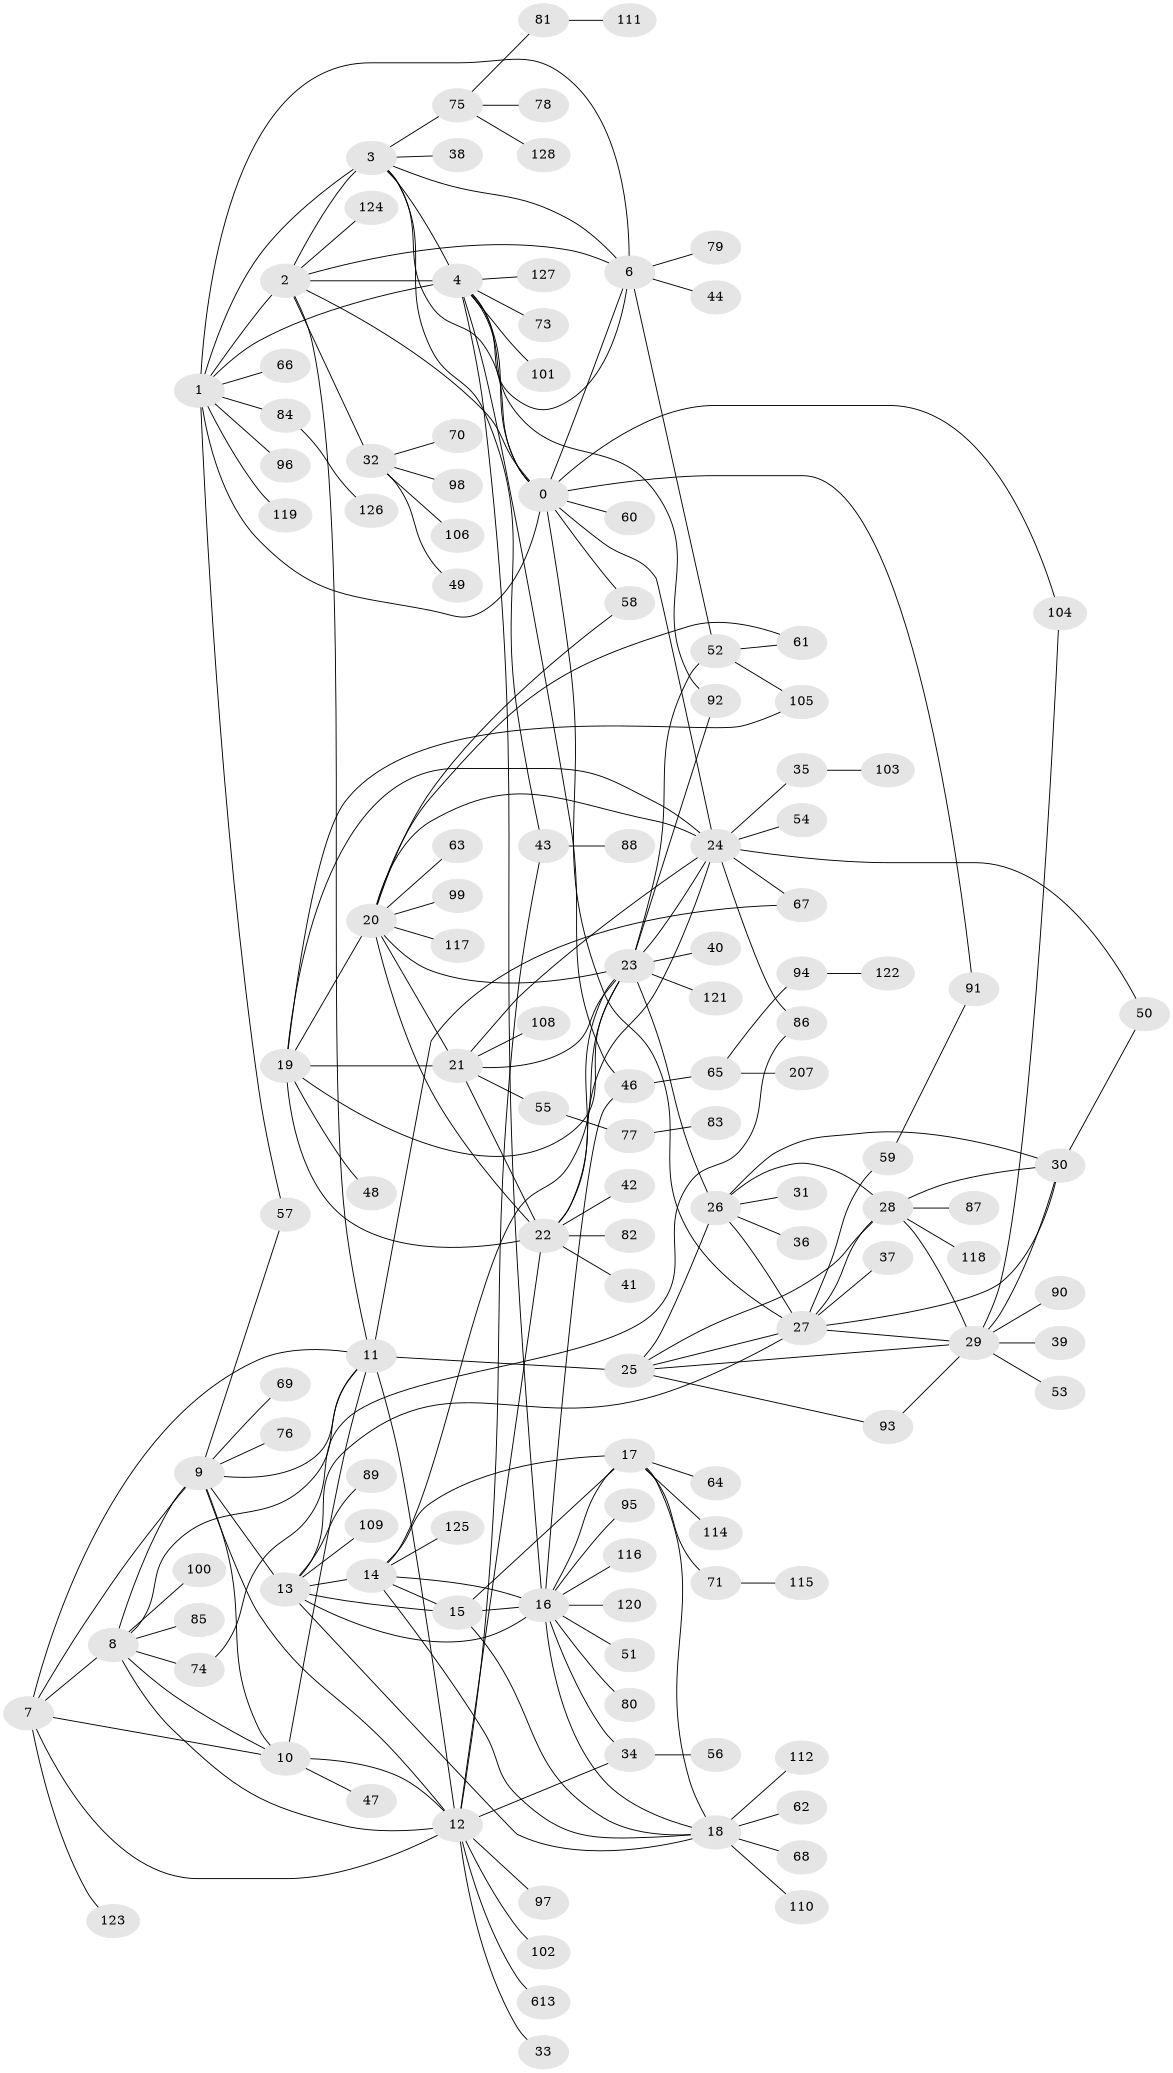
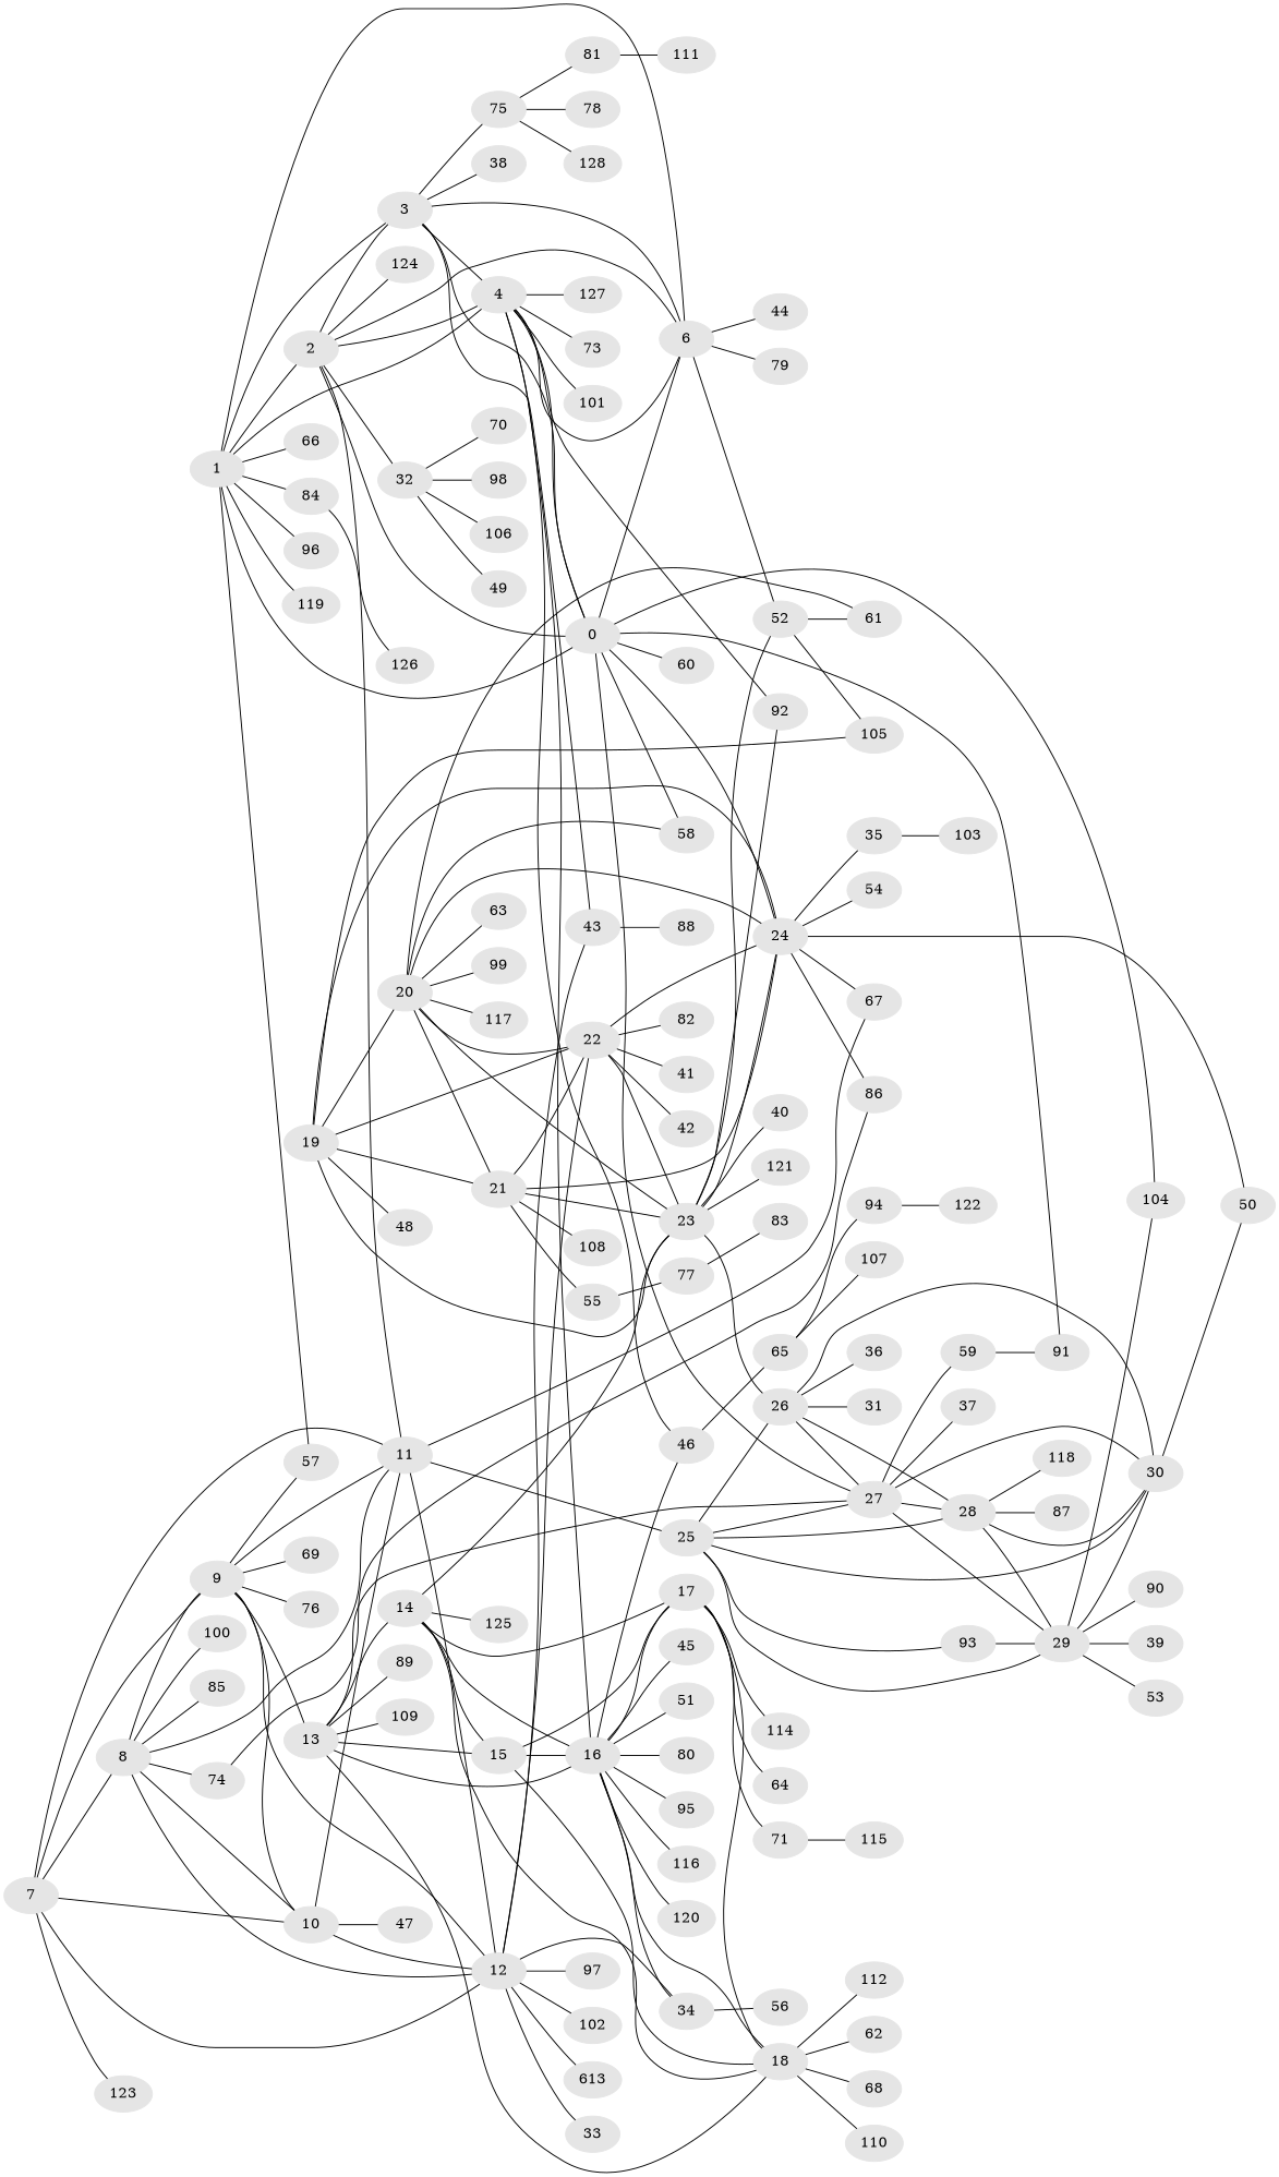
  graph {
    rankdir=LR
    node [color=gray90 style=filled]
    1
    2
    3
    4
    n5 [label=0]
    6
    57
    66
    84
    96
    119
    11
    32
    124
    38
    43
    75
    16
    46
    73
    92
    101
    127
    24
    27
    58
    60
    91
    104
    44
    52
    79
    126
    12
    25
    67
    49
    70
    98
    106
    88
    78
    81
    128
    34
    17
    18
+   45
    51
    80
    95
    116
    120
    65
    35
    50
    54
    86
    28
    29
    30
    37
    59
    105
    61
    7
    8
    9
    10
    123
    74
    85
    100
    13
    69
    76
    47
    22
    33
    97
    102
    n82 [label=613]
    14
    15
    89
    109
    26
    93
    23
    41
    42
    82
    56
    125
    64
    71
    114
    62
    68
    110
    112
    40
    121
    115
    19
    20
    21
    48
    63
    99
    117
    55
    108
    77
    31
    36
    103
    87
    118
    39
    53
    90
    94
-   107 [label=207]
+   107
    83
    122
    111
    1 -- 2
    1 -- 3
    1 -- 4
    1 -- n5
    1 -- 6
    1 -- 57
    1 -- 66
    1 -- 84
    1 -- 96
    1 -- 119
    2 -- 3
    2 -- 4
    2 -- n5
    2 -- 6
    2 -- 11
    2 -- 32
    2 -- 124
    3 -- 4
    3 -- n5
    3 -- 6
    3 -- 38
    3 -- 43
    3 -- 75
    4 -- n5
    4 -- 6
    4 -- 16
    4 -- 46
    4 -- 73
    4 -- 92
    4 -- 101
    4 -- 127
    n5 -- 6
    n5 -- 24
    n5 -- 27
    n5 -- 58
    n5 -- 60
    n5 -- 91
    n5 -- 104
    6 -- 44
    6 -- 52
    6 -- 79
    84 -- 126
    11 -- 12
    11 -- 25
    11 -- 67
    32 -- 49
    32 -- 70
    32 -- 98
    32 -- 106
    43 -- 88
    75 -- 78
    75 -- 81
    75 -- 128
    16 -- 46
    16 -- 34
    16 -- 17
    16 -- 18
+   16 -- 45
    16 -- 51
    16 -- 80
    16 -- 95
    16 -- 116
    16 -- 120
    46 -- 65
    24 -- 67
    24 -- 35
    24 -- 50
    24 -- 54
    24 -- 86
    27 -- 28
    27 -- 29
    27 -- 30
    27 -- 37
    27 -- 59
    52 -- 105
    52 -- 61
    12 -- 43
    12 -- 34
    12 -- 22
    12 -- 33
    12 -- 97
    12 -- 102
    12 -- n82
    25 -- 27
    25 -- 28
    25 -- 29
+   25 -- 30
    25 -- 26
    25 -- 93
    81 -- 111
    34 -- 56
    17 -- 18
    17 -- 64
    17 -- 71
    17 -- 114
    18 -- 62
    18 -- 68
    18 -- 110
    18 -- 112
    65 -- 94
    65 -- 107
    35 -- 103
    28 -- 29
    28 -- 30
    28 -- 87
    28 -- 118
    29 -- 104
    29 -- 30
    29 -- 39
    29 -- 53
    29 -- 90
    30 -- 50
    59 -- 91
    7 -- 11
    7 -- 12
    7 -- 8
    7 -- 9
    7 -- 10
    7 -- 123
    8 -- 11
    8 -- 12
    8 -- 9
    8 -- 10
    8 -- 74
    8 -- 85
    8 -- 100
    9 -- 57
    9 -- 11
    9 -- 12
    9 -- 10
    9 -- 13
    9 -- 69
    9 -- 76
    10 -- 11
    10 -- 12
    10 -- 47
    74 -- 86
    13 -- 16
    13 -- 27
    13 -- 18
    13 -- 14
    13 -- 15
    13 -- 89
    13 -- 109
    22 -- 24
    22 -- 23
    22 -- 41
    22 -- 42
    22 -- 82
    14 -- 16
    14 -- 17
    14 -- 18
    14 -- 15
    14 -- 23
    14 -- 125
    15 -- 16
    15 -- 17
    15 -- 18
    26 -- 27
    26 -- 28
    26 -- 30
    26 -- 31
    26 -- 36
    93 -- 29
    23 -- 92
    23 -- 24
    23 -- 52
    23 -- 26
    23 -- 40
    23 -- 121
    71 -- 115
    19 -- 24
    19 -- 105
    19 -- 22
    19 -- 23
    19 -- 20
    19 -- 21
    19 -- 48
    20 -- 24
    20 -- 58
    20 -- 61
    20 -- 22
    20 -- 23
    20 -- 21
    20 -- 63
    20 -- 99
    20 -- 117
    21 -- 24
    21 -- 22
    21 -- 23
    21 -- 55
    21 -- 108
    55 -- 77
    77 -- 83
    94 -- 122
  }
